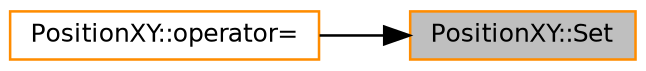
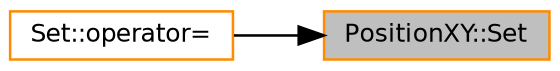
  digraph {
    rankdir=RL
    node [color=darkorange fontname=Helvetica fontsize=10 shape=record style=filled]
    n1 [fillcolor=grey75 fontcolor=black height=0.2 label="PositionXY::Set" width=0.4]
-   n2 [fillcolor=white height=0.2 label="PositionXY::operator=" width=0.4]
+   n2 [fillcolor=white height=0.2 label="Set::operator=" width=0.4]
    n1 -> n2 [color=black dir=back fontname=Helvetica fontsize=10 labelfontname=Helvetica labelfontsize=10 style=solid]
  }
